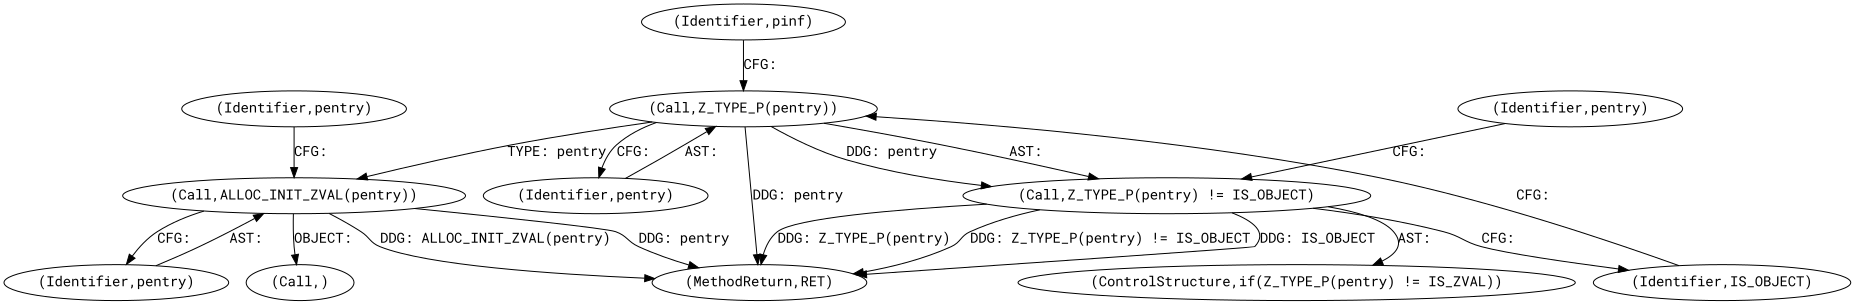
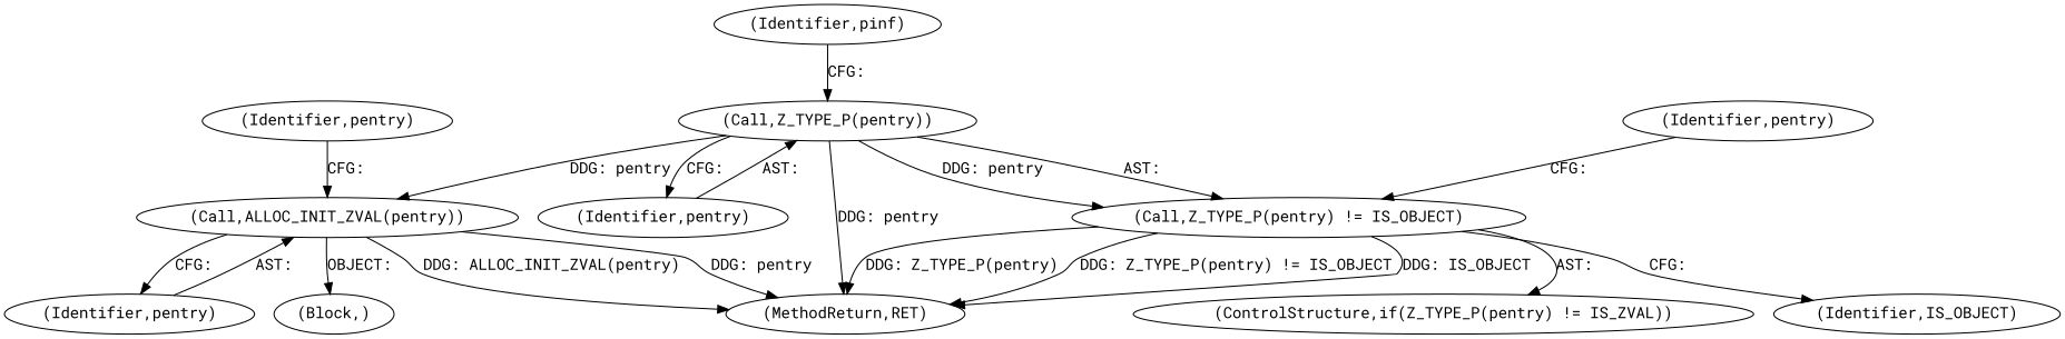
  digraph {
    fontname="Roboto Mono"
    node [fontname="Roboto Mono"]
    edge [fontname="Roboto Mono"]
    n1 [label="(Call,Z_TYPE_P(pentry))"]
    n2 [label="(Call,ALLOC_INIT_ZVAL(pentry))"]
    n3 [label="(Call,Z_TYPE_P(pentry) != IS_OBJECT)"]
    n4 [label="(Identifier,pentry)"]
    n5 [label="(MethodReturn,RET)"]
    n6 [label="(Identifier,pentry)"]
-   n7 [label="(Call,)"]
+   n7 [label="(Block,)"]
    n8 [label="(Identifier,IS_OBJECT)"]
    n9 [label="(ControlStructure,if(Z_TYPE_P(pentry) != IS_ZVAL))"]
    n10 [label="(Identifier,pinf)"]
    n11 [label="(Identifier,pentry)"]
    n12 [label="(Identifier,pentry)"]
-   n1 -> n2 [label="TYPE: pentry"]
+   n1 -> n2 [label="DDG: pentry"]
    n1 -> n3 [label="AST: "]
    n1 -> n3 [label="DDG: pentry"]
    n1 -> n4 [label="CFG: "]
    n1 -> n5 [label="DDG: pentry"]
    n2 -> n5 [label="DDG: pentry"]
    n2 -> n5 [label="DDG: ALLOC_INIT_ZVAL(pentry)"]
    n2 -> n6 [label="CFG: "]
    n2 -> n7 [label="OBJECT: "]
    n3 -> n5 [label="DDG: IS_OBJECT"]
    n3 -> n5 [label="DDG: Z_TYPE_P(pentry)"]
    n3 -> n5 [label="DDG: Z_TYPE_P(pentry) != IS_OBJECT"]
    n3 -> n8 [label="CFG: "]
    n3 -> n9 [label="AST: "]
    n4 -> n1 [label="AST: "]
    n6 -> n2 [label="AST: "]
-   n8 -> n1 [label="CFG: "]
    n10 -> n1 [label="CFG: "]
    n11 -> n2 [label="CFG: "]
    n12 -> n3 [label="CFG: "]
  }
